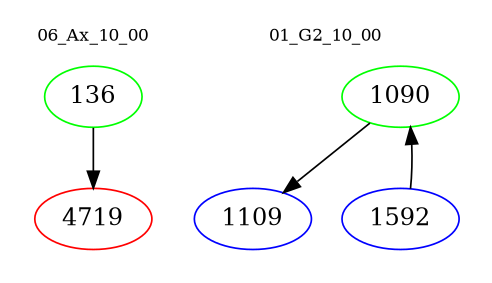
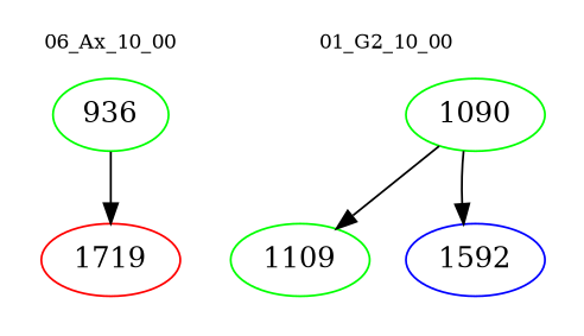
  digraph {
    node [color=green]
    edge [color=black]
-   n1 [label=136]
-   n2 [color=red label=4719]
+   n1 [label=936]
+   n2 [color=red label=1719]
    n3 [label=1090]
-   n4 [color=blue label=1109]
+   n4 [label=1109]
    n5 [color=blue label=1592]
    subgraph cluster_1 {
      color=white
      fontsize=10
      label="06_Ax_10_00"
      n1
      n2
    }
    subgraph cluster_2 {
      color=white
      fontsize=10
      label="01_G2_10_00"
      n3
      n4
      n5
    }
    n1 -> n2
    n3 -> n4
-   n5 -> n3
+   n3 -> n5
  }
